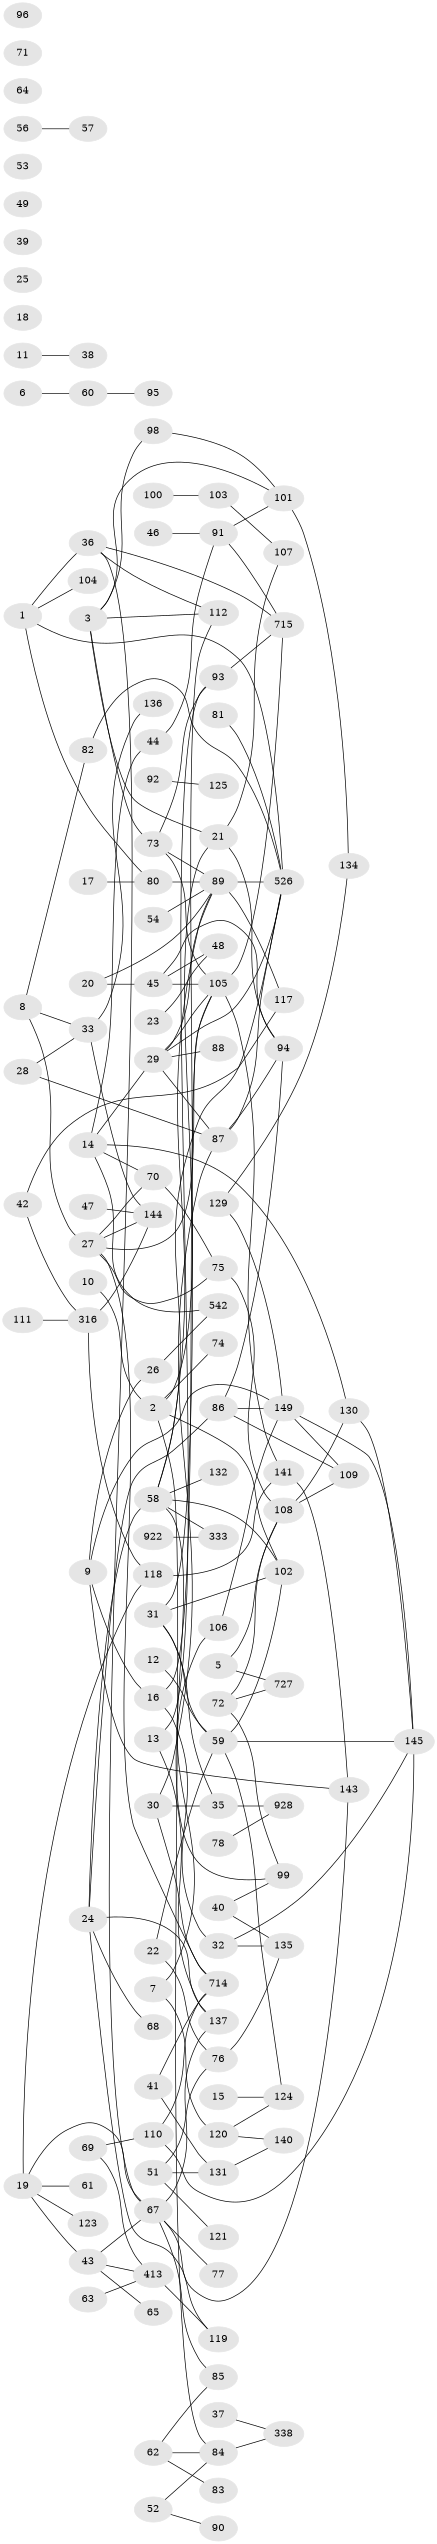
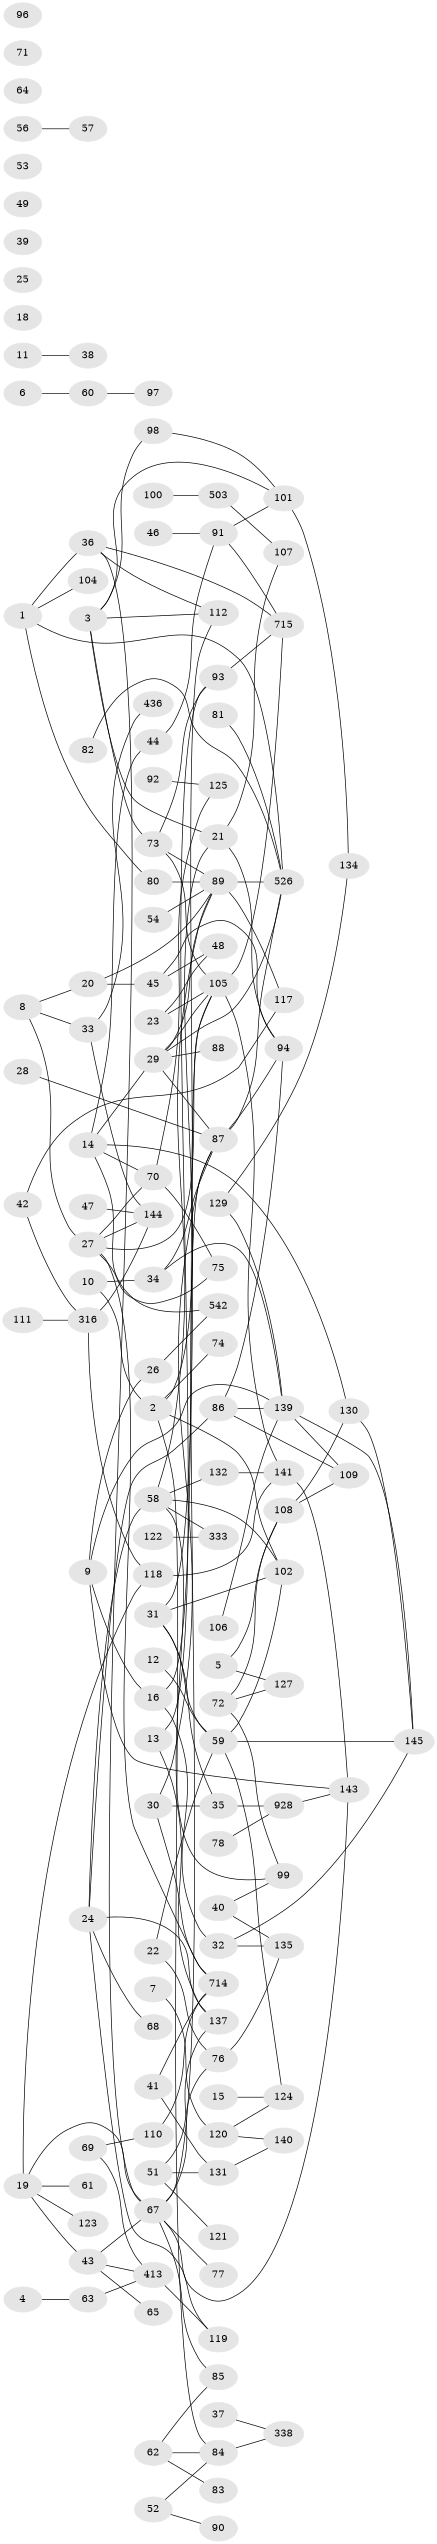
  graph {
    rankdir=LR
    node [color=gray90 style=filled]
    1
    36
    80
    104
    n5 [label=526]
    67
    112
    n8 [label=715]
    89
    2
    21
    74
    84
    102
    94
    107
    n17 [label=338]
    3
    73
    98
    101
    n22 [label=714]
    30
    87
    35
    93
    105
    134
+   4
    63
    n31 [label=413]
    5
    108
-   127 [label=727]
+   127
    130
    109
    6
    60
-   95
+   95 [label=97]
    7
    106
    120
-   139 [label=149]
+   139
    124
    140
    8
    27
    33
    82
    70
    75
    144
-   136
+   136 [label=436]
    9
    16
    26
    143
    32
    n59 [label=542]
    145
    10
+   34
    62
    83
    85
    11
    38
    12
    59
    13
    137
    14
    29
    44
    88
    91
    125
    15
    135
    141
-   17
    18
    19
    43
    61
    123
    118
    65
    77
    20
    45
    48
    117
    22
    76
    52
    90
    23
    24
    58
    68
    86
    119
    99
    132
    n106 [label=333]
    25
    28
    110
    n110 [label=928]
    31
    37
    39
    40
    41
    131
    n117 [label=316]
    42
    46
    47
    49
    51
    121
    53
    54
    69
    56
    57
-   103
+   103 [label=503]
    64
    71
    72
    78
    81
    92
    96
    100
    111
-   122 [label=922]
+   122
    129
    1 -- 36
    1 -- 80
    1 -- 104
    1 -- n5
    36 -- 67
    36 -- 112
    36 -- n8
    80 -- 89
+   67 -- 87
    67 -- 143
    67 -- 85
    67 -- 137
    67 -- 77
    89 -- n5
    89 -- 117
    2 -- 21
    2 -- 74
    2 -- 84
    2 -- 102
    21 -- 94
    21 -- 107
    84 -- n17
    3 -- 112
    3 -- 21
    3 -- 73
    3 -- 98
    3 -- 101
    73 -- 89
    73 -- 93
    73 -- 105
    98 -- 101
    101 -- 134
    30 -- n22
    30 -- 87
    30 -- 35
    87 -- n5
    87 -- 94
    35 -- n110
    93 -- n8
    105 -- n8
    105 -- 141
+   4 -- 63
    63 -- n31
    n31 -- 119
    5 -- 108
    5 -- 127
    108 -- 130
    108 -- 109
    130 -- 145
    6 -- 60
    60 -- 95
-   7 -- 106
    7 -- 120
    106 -- 139
    120 -- 124
    120 -- 140
    139 -- 109
    139 -- 145
    8 -- 27
    8 -- 33
-   8 -- 82
+   8 -- 20
    27 -- n22
    27 -- 105
    27 -- 70
    27 -- 75
    27 -- 144
    33 -- 144
    33 -- 136
    82 -- n5
    70 -- 75
-   75 -- 108
+   70 -- 125
    9 -- 139
    9 -- 16
    9 -- 26
    9 -- 143
    16 -- 105
    16 -- 32
    26 -- n59
    32 -- 145
    32 -- 135
    10 -- 2
+   10 -- 34
+   34 -- 87
+   34 -- 139
    62 -- 84
    62 -- 83
    62 -- 85
    11 -- 38
    12 -- 59
    59 -- 102
    59 -- 124
    59 -- 145
    13 -- 93
    13 -- 137
    14 -- 130
    14 -- 70
    14 -- n59
    14 -- 29
    14 -- 44
    29 -- n5
    29 -- 89
    29 -- 87
    29 -- 105
    29 -- 88
    44 -- 91
    91 -- n8
    91 -- 101
    15 -- 124
    141 -- 143
-   17 -- 80
    19 -- 67
    19 -- 43
    19 -- 61
    19 -- 123
    19 -- 118
    43 -- 67
    43 -- n31
    43 -- 65
    118 -- 141
    20 -- 89
    20 -- 45
    45 -- 94
-   45 -- 105
+   23 -- 105
    45 -- 48
    22 -- 59
    22 -- 76
    76 -- 135
    52 -- 84
    52 -- 90
    23 -- 48
    24 -- 137
    24 -- 58
    24 -- 68
    24 -- 86
    24 -- 119
-   58 -- n5
    58 -- 89
    58 -- 102
    58 -- 99
    58 -- 132
    58 -- n106
    86 -- 94
    86 -- 109
    86 -- 139
+   132 -- 141
    28 -- 87
-   28 -- 33
    110 -- n22
-   110 -- 145
+   n110 -- 143
    31 -- 112
    31 -- 102
    31 -- 35
    31 -- 59
    37 -- n17
    40 -- 135
    40 -- 99
    41 -- n22
    41 -- 131
    131 -- 140
    n117 -- 144
    n117 -- 118
    42 -- 117
    42 -- n117
    46 -- 91
    47 -- 144
    51 -- 76
    51 -- 131
    51 -- 121
    54 -- 89
    69 -- n31
    69 -- 110
    56 -- 57
    103 -- 107
    72 -- 108
    72 -- 127
    72 -- 99
    78 -- n110
    81 -- n5
    92 -- 125
    100 -- 103
    111 -- n117
    122 -- n106
    129 -- 134
    129 -- 139
  }
